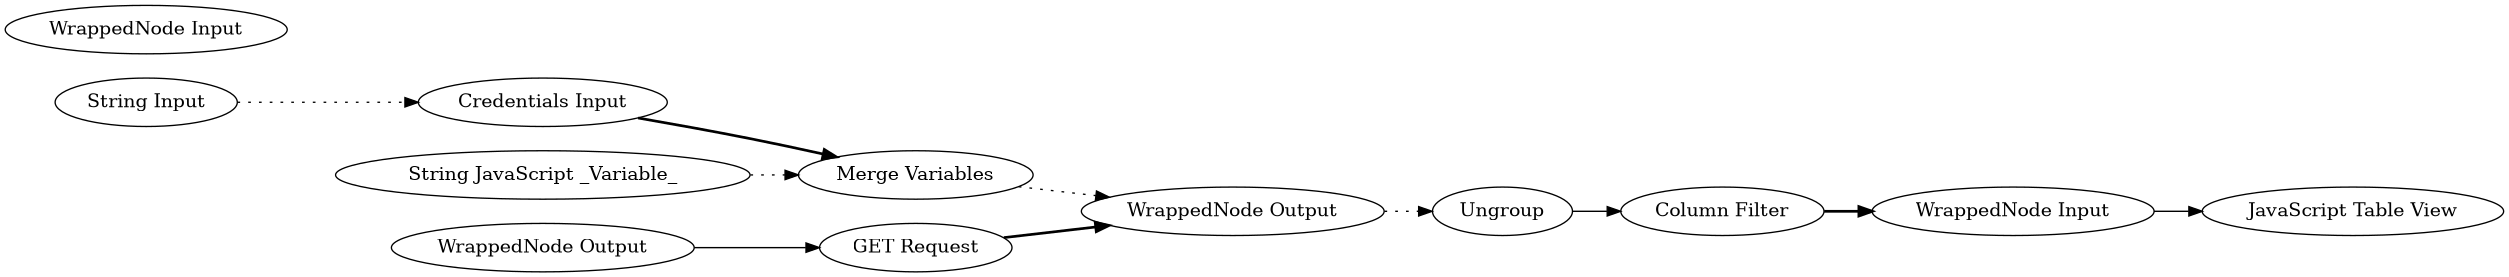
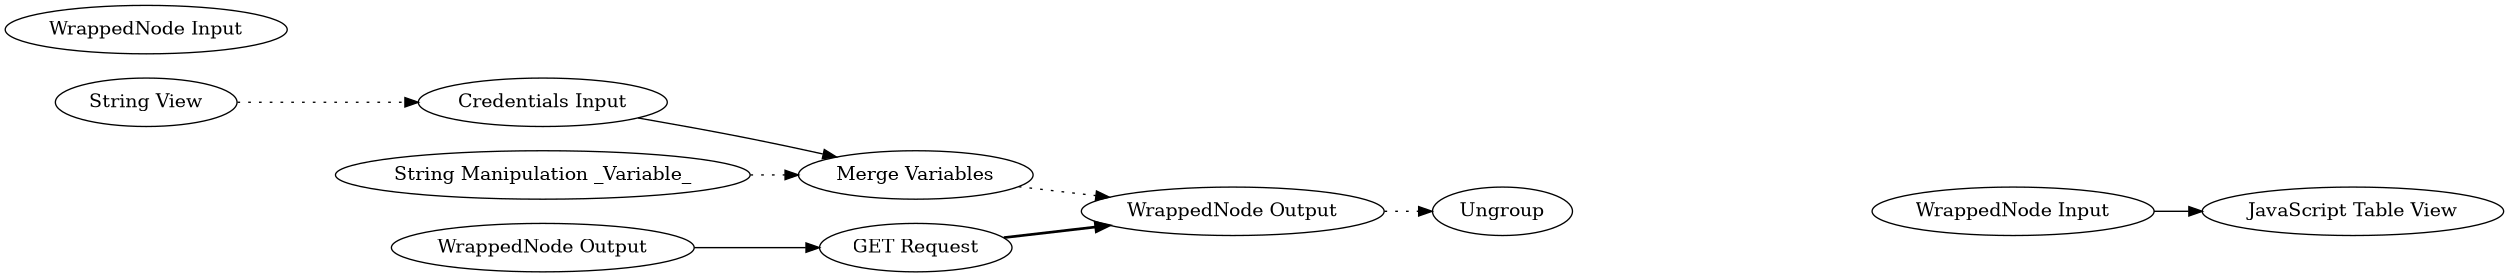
  digraph {
    fontname="DejaVu Serif"
    rankdir=LR
    node [fontname="DejaVu Serif"]
    edge [fontname="DejaVu Serif" style=dotted]
    n1 [label="GET Request"]
    n2 [label="WrappedNode Output"]
    n3 [label=Ungroup]
-   n4 [label="Column Filter"]
    n5 [label="WrappedNode Input"]
    n6 [label="JavaScript Table View"]
    n7 [label="WrappedNode Output"]
    n8 [label="Credentials Input"]
    n9 [label="Merge Variables"]
-   n10 [label="String Input"]
-   n11 [label="String JavaScript _Variable_"]
+   n10 [label="String View"]
+   n11 [label="String Manipulation _Variable_"]
    n12 [label="WrappedNode Input"]
    n1 -> n2 [style=bold]
    n2 -> n3
-   n3 -> n4 [style=solid]
-   n4 -> n5 [style=bold]
    n5 -> n6 [style=solid]
    n7 -> n1 [style=solid]
-   n8 -> n9 [style=bold]
+   n8 -> n9 [style=solid]
    n9 -> n2
    n10 -> n8
    n11 -> n9
  }
